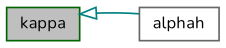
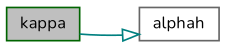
  digraph {
    rankdir=LR
    fontname=Nunito
    node [fontname=Nunito fontsize=10 shape=record]
    n1 [color=darkgreen fillcolor=grey75 fontcolor=black height=0.2 label=kappa style=filled width=0.4]
    n2 [color=gray40 height=0.2 label=alphah width=0.4]
-   n2 -> n1 [color=teal fontname=Nunito fontsize=10 labelfontname=Helvetica labelfontsize=10 style=solid arrowhead=onormal]
+   n1 -> n2 [color=teal fontname=Nunito fontsize=10 labelfontname=Helvetica labelfontsize=10 style=solid arrowhead=onormal]
  }
